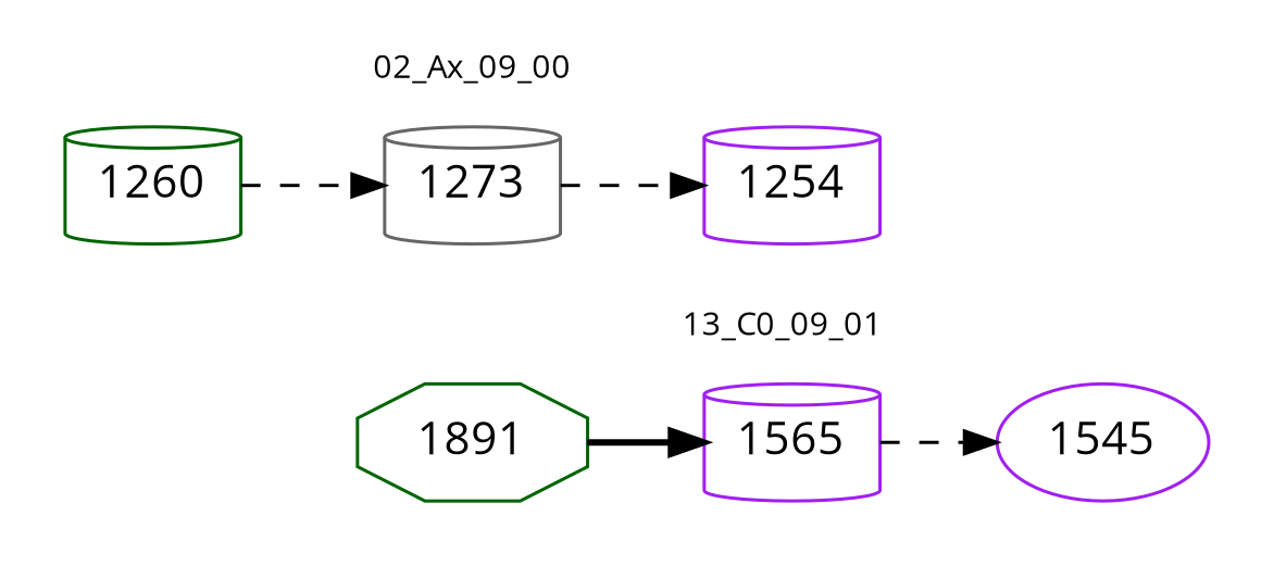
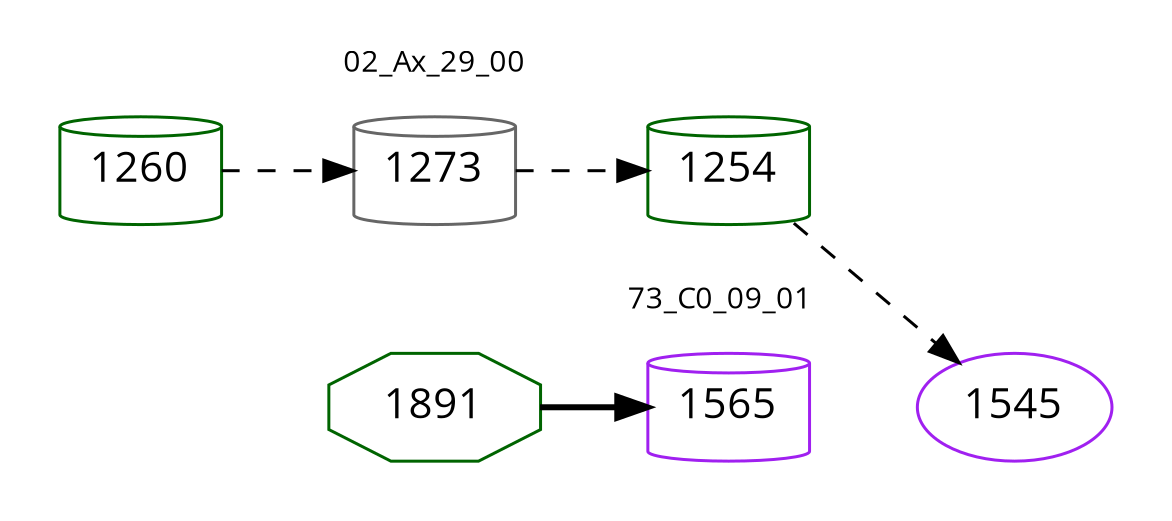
  digraph {
    fontname="Open Sans"
    rankdir=LR
    node [color=darkgreen fontname="Open Sans" shape=cylinder]
    edge [color=black fontname="Open Sans" style=dashed]
    n1 [label=1260]
    n2 [color=gray40 label=1273]
-   n3 [color=purple label=1254]
+   n3 [label=1254]
    n4 [label=1891 shape=octagon]
    n5 [color=purple label=1565]
    n6 [color=purple label=1545 shape=ellipse]
    subgraph cluster_1 {
      color=white
      fontsize=10
-     label="02_Ax_09_00"
+     label="02_Ax_29_00"
      n1
      n2
      n3
    }
    subgraph cluster_2 {
      color=white
      fontsize=10
-     label="13_C0_09_01"
+     label="73_C0_09_01"
      n4
      n5
      n6
    }
    n1 -> n2
    n2 -> n3
    n4 -> n5 [style=bold]
-   n5 -> n6
+   n3 -> n6
  }
